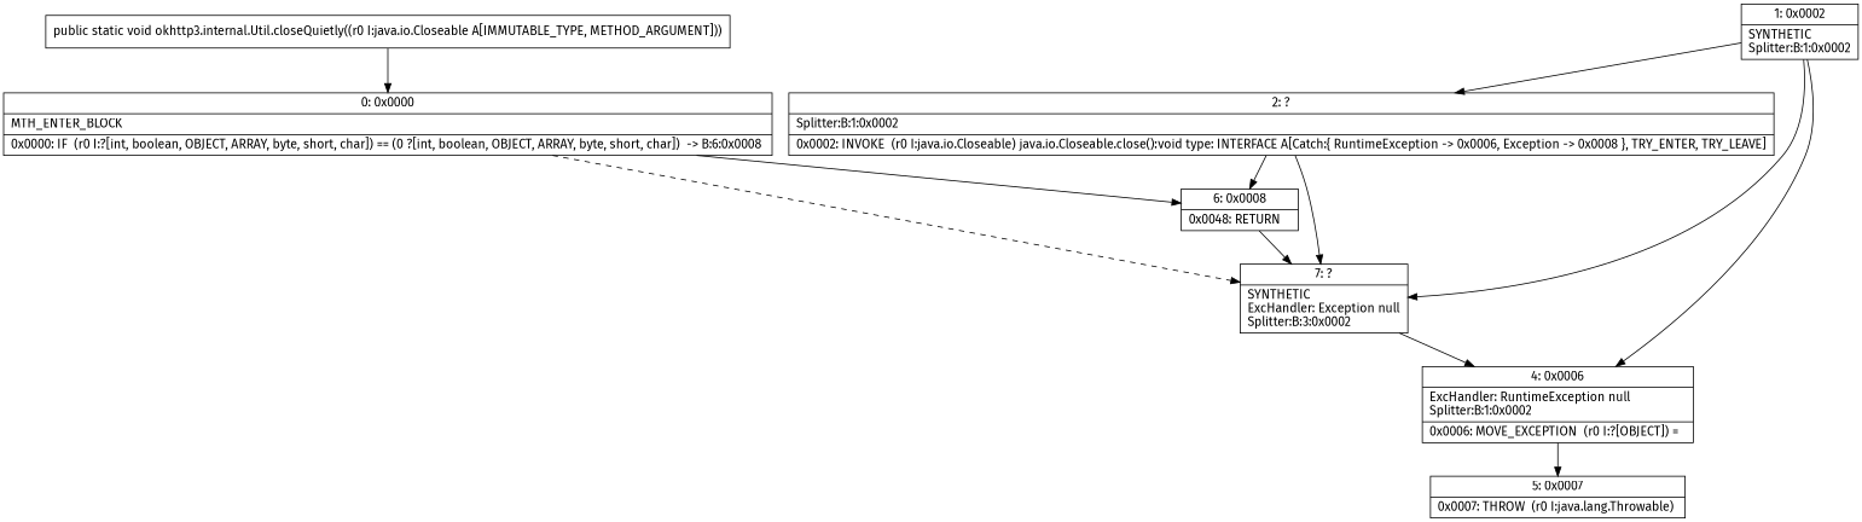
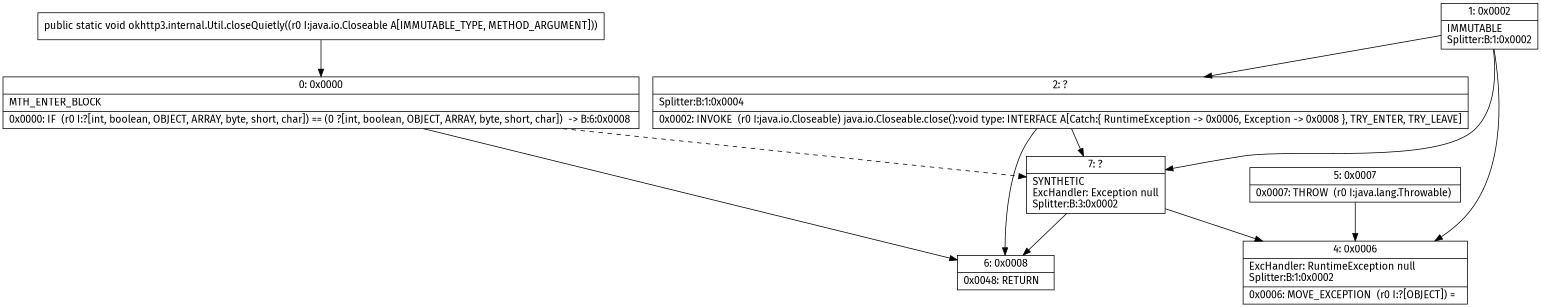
  digraph {
    fontname="Fira Sans"
    node [fontname="Fira Sans" shape=record]
    edge [fontname="Fira Sans"]
    n1 [label="{0\:\ 0x0000|MTH_ENTER_BLOCK\l|0x0000: IF  (r0 I:?[int, boolean, OBJECT, ARRAY, byte, short, char]) == (0 ?[int, boolean, OBJECT, ARRAY, byte, short, char])  \-\> B:6:0x0008 \l}"]
    n2 [label="{6\:\ 0x0008|0x0048: RETURN   \l}"]
    n3 [label="{7\:\ ?|SYNTHETIC\lExcHandler: Exception null\lSplitter:B:3:0x0002\l}"]
-   n4 [label="{1\:\ 0x0002|SYNTHETIC\lSplitter:B:1:0x0002\l}"]
-   n5 [label="{2\:\ ?|Splitter:B:1:0x0002\l|0x0002: INVOKE  (r0 I:java.io.Closeable) java.io.Closeable.close():void type: INTERFACE A[Catch:\{ RuntimeException \-\> 0x0006, Exception \-\> 0x0008 \}, TRY_ENTER, TRY_LEAVE]\l}"]
+   n4 [label="{1\:\ 0x0002|IMMUTABLE\lSplitter:B:1:0x0002\l}"]
+   n5 [label="{2\:\ ?|Splitter:B:1:0x0004\l|0x0002: INVOKE  (r0 I:java.io.Closeable) java.io.Closeable.close():void type: INTERFACE A[Catch:\{ RuntimeException \-\> 0x0006, Exception \-\> 0x0008 \}, TRY_ENTER, TRY_LEAVE]\l}"]
    n6 [label="{4\:\ 0x0006|ExcHandler: RuntimeException null\lSplitter:B:1:0x0002\l|0x0006: MOVE_EXCEPTION  (r0 I:?[OBJECT]) =  \l}"]
    n7 [label="{5\:\ 0x0007|0x0007: THROW  (r0 I:java.lang.Throwable) \l}"]
    n8 [label="{public static void okhttp3.internal.Util.closeQuietly((r0 I:java.io.Closeable A[IMMUTABLE_TYPE, METHOD_ARGUMENT])) }"]
    n1 -> n2
    n1 -> n3 [style=dashed]
-   n2 -> n3
+   n3 -> n2
    n3 -> n6
    n4 -> n3
    n4 -> n5
    n4 -> n6
    n5 -> n2
    n5 -> n3
-   n6 -> n7
+   n7 -> n6
    n8 -> n1
  }
